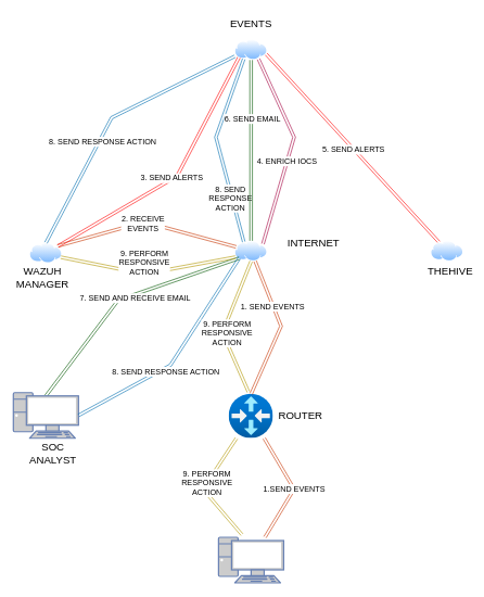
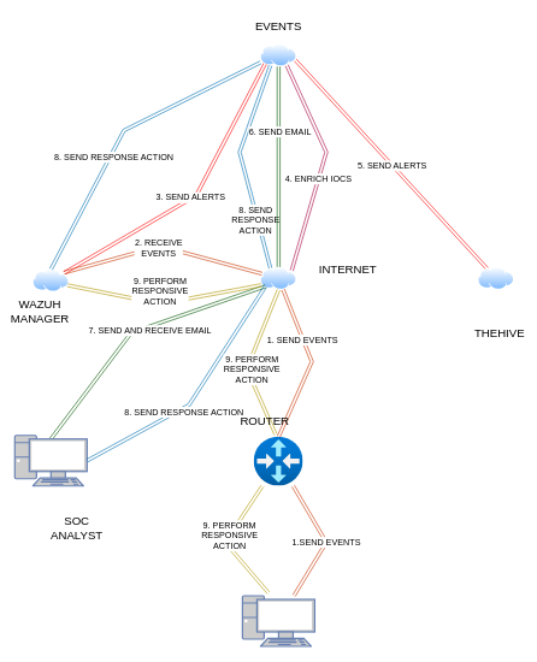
  <mxCell id="0" />
  <mxCell id="1" parent="0" />
  <mxCell id="2" value="" style="edgeStyle=none;curved=1;rounded=0;orthogonalLoop=1;jettySize=auto;html=1;fontSize=12;shape=link;fontColor=#c0c0c0;labelBackgroundColor=#8C8C8C;fillColor=#fa6800;strokeColor=#C73500;" edge="1" parent="1" source="4" target="5"><mxGeometry relative="1" as="geometry"><Array as="points"><mxPoint x="451" y="750" /></Array></mxGeometry></mxCell>
  <mxCell id="3" value="1.SEND EVENTS" style="edgeLabel;html=1;align=center;verticalAlign=middle;resizable=0;points=[];fontSize=12;" vertex="1" connectable="0" parent="2"><mxGeometry x="-0.079" y="-2" relative="1" as="geometry"><mxPoint y="-5" as="offset" /></mxGeometry></mxCell>
  <mxCell id="4" value="" style="fontColor=#0066CC;verticalAlign=top;verticalLabelPosition=bottom;labelPosition=center;align=center;html=1;outlineConnect=0;fillColor=#CCCCCC;strokeColor=#6881B3;gradientColor=none;gradientDirection=north;strokeWidth=2;shape=mxgraph.networks.pc;" vertex="1" parent="1"><mxGeometry x="335" y="824" width="100" height="70" as="geometry" /></mxCell>
  <mxCell id="5" value="" style="image;aspect=fixed;html=1;points=[];align=center;fontSize=12;image=img/lib/azure2/networking/Virtual_Router.svg;" vertex="1" parent="1"><mxGeometry x="351" y="604" width="68" height="68" as="geometry" /></mxCell>
  <mxCell id="6" value="" style="edgeStyle=none;curved=1;rounded=0;orthogonalLoop=1;jettySize=auto;html=1;fontSize=12;entryX=0.5;entryY=0;entryDx=0;entryDy=0;entryPerimeter=0;shape=link;fillColor=#fa6800;strokeColor=#C73500;" edge="1" parent="1" source="10" target="5"><mxGeometry relative="1" as="geometry"><mxPoint x="385" y="506.25" as="targetPoint" /><Array as="points"><mxPoint x="431" y="500" /></Array></mxGeometry></mxCell>
  <mxCell id="7" value="1. SEND EVENTS" style="edgeLabel;html=1;align=center;verticalAlign=middle;resizable=0;points=[];fontSize=12;" vertex="1" connectable="0" parent="6"><mxGeometry x="-0.331" y="-1" relative="1" as="geometry"><mxPoint as="offset" /></mxGeometry></mxCell>
  <mxCell id="8" value="" style="edgeStyle=none;curved=1;rounded=0;orthogonalLoop=1;jettySize=auto;html=1;fontSize=12;shape=link;entryX=1;entryY=0;entryDx=0;entryDy=0;exitX=0;exitY=0.25;exitDx=0;exitDy=0;fillColor=#fa6800;strokeColor=#C73500;" edge="1" parent="1" source="10" target="16"><mxGeometry relative="1" as="geometry"><Array as="points"><mxPoint x="221" y="340" /></Array></mxGeometry></mxCell>
  <mxCell id="9" value="2. RECEIVE &lt;br&gt;EVENTS" style="edgeLabel;html=1;align=center;verticalAlign=middle;resizable=0;points=[];fontSize=12;" vertex="1" connectable="0" parent="8"><mxGeometry x="0.049" y="1" relative="1" as="geometry"><mxPoint as="offset" /></mxGeometry></mxCell>
  <mxCell id="10" value="" style="image;aspect=fixed;perimeter=ellipsePerimeter;html=1;align=center;shadow=0;dashed=0;spacingTop=3;image=img/lib/active_directory/internet_cloud.svg;" vertex="1" parent="1"><mxGeometry x="360" y="369" width="50" height="31.5" as="geometry" /></mxCell>
  <mxCell id="11" style="edgeStyle=none;curved=1;rounded=0;orthogonalLoop=1;jettySize=auto;html=1;exitX=0.5;exitY=0.07;exitDx=0;exitDy=0;exitPerimeter=0;fontSize=12;shape=link;entryX=0;entryY=1;entryDx=0;entryDy=0;fillColor=#008a00;strokeColor=#005700;" edge="1" parent="1" source="13" target="10"><mxGeometry relative="1" as="geometry"><Array as="points"><mxPoint x="181" y="460" /></Array></mxGeometry></mxCell>
  <mxCell id="12" value="7. SEND AND RECEIVE EMAIL" style="edgeLabel;html=1;align=center;verticalAlign=middle;resizable=0;points=[];fontSize=12;" vertex="1" connectable="0" parent="11"><mxGeometry x="0.098" y="-5" relative="1" as="geometry"><mxPoint as="offset" /></mxGeometry></mxCell>
  <mxCell id="13" value="" style="fontColor=#0066CC;verticalAlign=top;verticalLabelPosition=bottom;labelPosition=center;align=center;html=1;outlineConnect=0;fillColor=#CCCCCC;strokeColor=#6881B3;gradientColor=none;gradientDirection=north;strokeWidth=2;shape=mxgraph.networks.pc;" vertex="1" parent="1"><mxGeometry x="20" y="602" width="100" height="70" as="geometry" /></mxCell>
  <mxCell id="14" value="" style="edgeStyle=none;curved=1;rounded=0;orthogonalLoop=1;jettySize=auto;html=1;fontSize=12;shape=link;strokeColor=#ff0000;entryX=0;entryY=1;entryDx=0;entryDy=0;" edge="1" parent="1" source="16" target="36"><mxGeometry relative="1" as="geometry"><mxPoint x="367" y="97" as="targetPoint" /><Array as="points"><mxPoint x="271" y="270" /></Array></mxGeometry></mxCell>
  <mxCell id="15" value="3. SEND ALERTS" style="edgeLabel;html=1;align=center;verticalAlign=middle;resizable=0;points=[];fontSize=12;" vertex="1" connectable="0" parent="14"><mxGeometry x="-0.028" y="2" relative="1" as="geometry"><mxPoint as="offset" /></mxGeometry></mxCell>
  <mxCell id="16" value="" style="image;aspect=fixed;perimeter=ellipsePerimeter;html=1;align=center;shadow=0;dashed=0;spacingTop=3;image=img/lib/active_directory/internet_cloud.svg;" vertex="1" parent="1"><mxGeometry x="45" y="372" width="50" height="31.5" as="geometry" /></mxCell>
  <mxCell id="17" value="" style="edgeStyle=none;curved=1;rounded=0;orthogonalLoop=1;jettySize=auto;html=1;fontSize=12;shape=link;exitX=1;exitY=0.75;exitDx=0;exitDy=0;strokeColor=#ff0000;" edge="1" parent="1" source="36" target="19"><mxGeometry relative="1" as="geometry"><mxPoint x="407.845" y="92.147" as="sourcePoint" /></mxGeometry></mxCell>
  <mxCell id="18" value="5. SEND ALERTS" style="edgeLabel;html=1;align=center;verticalAlign=middle;resizable=0;points=[];fontSize=12;" vertex="1" connectable="0" parent="17"><mxGeometry x="0.008" y="-1" relative="1" as="geometry"><mxPoint as="offset" /></mxGeometry></mxCell>
  <mxCell id="19" value="" style="image;aspect=fixed;perimeter=ellipsePerimeter;html=1;align=center;shadow=0;dashed=0;spacingTop=3;image=img/lib/active_directory/internet_cloud.svg;" vertex="1" parent="1"><mxGeometry x="661" y="369" width="50" height="31.5" as="geometry" /></mxCell>
  <mxCell id="20" value="" style="endArrow=classic;html=1;rounded=0;fontSize=12;entryX=0.25;entryY=1;entryDx=0;entryDy=0;exitX=0.25;exitY=0;exitDx=0;exitDy=0;shape=link;fillColor=#1ba1e2;strokeColor=#006EAF;" edge="1" parent="1" source="10" target="36"><mxGeometry width="50" height="50" relative="1" as="geometry"><mxPoint x="401" y="360" as="sourcePoint" /><mxPoint x="373.748" y="99.815" as="targetPoint" /><Array as="points"><mxPoint x="331" y="210" /></Array></mxGeometry></mxCell>
  <mxCell id="21" value="8. SEND &lt;br&gt;RESPONSE&lt;br&gt;ACTION" style="edgeLabel;html=1;align=center;verticalAlign=middle;resizable=0;points=[];fontSize=12;" vertex="1" connectable="0" parent="20"><mxGeometry x="-0.518" y="4" relative="1" as="geometry"><mxPoint x="1" as="offset" /></mxGeometry></mxCell>
  <mxCell id="22" value="" style="endArrow=classic;html=1;rounded=0;fontSize=12;entryX=0.75;entryY=1;entryDx=0;entryDy=0;shape=link;fillColor=#d80073;strokeColor=#A50040;exitX=1;exitY=0;exitDx=0;exitDy=0;" edge="1" parent="1" source="10" target="36"><mxGeometry width="50" height="50" relative="1" as="geometry"><mxPoint x="396" y="360" as="sourcePoint" /><mxPoint x="396.252" y="99.815" as="targetPoint" /><Array as="points"><mxPoint x="451" y="210" /></Array></mxGeometry></mxCell>
  <mxCell id="23" value="4. ENRICH IOCS" style="edgeLabel;html=1;align=center;verticalAlign=middle;resizable=0;points=[];fontSize=12;" vertex="1" connectable="0" parent="22"><mxGeometry x="-0.131" y="1" relative="1" as="geometry"><mxPoint as="offset" /></mxGeometry></mxCell>
  <mxCell id="24" value="" style="endArrow=classic;html=1;rounded=0;fontSize=12;entryX=0.5;entryY=1;entryDx=0;entryDy=0;shape=link;strokeColor=#005700;fillColor=#008a00;exitX=0.5;exitY=0;exitDx=0;exitDy=0;" edge="1" parent="1" source="10" target="36"><mxGeometry width="50" height="50" relative="1" as="geometry"><mxPoint x="391" y="371" as="sourcePoint" /><mxPoint x="385" y="101.5" as="targetPoint" /></mxGeometry></mxCell>
  <mxCell id="25" value="6. SEND EMAIL" style="edgeLabel;html=1;align=center;verticalAlign=middle;resizable=0;points=[];fontSize=12;" vertex="1" connectable="0" parent="24"><mxGeometry x="0.356" y="-1" relative="1" as="geometry"><mxPoint as="offset" /></mxGeometry></mxCell>
  <mxCell id="26" value="" style="endArrow=classic;html=1;rounded=0;fontSize=12;entryX=0;entryY=1;entryDx=0;entryDy=0;exitX=1;exitY=0.5;exitDx=0;exitDy=0;exitPerimeter=0;shape=link;fillColor=#1ba1e2;strokeColor=#006EAF;" edge="1" parent="1" source="13" target="10"><mxGeometry width="50" height="50" relative="1" as="geometry"><mxPoint x="121" y="610" as="sourcePoint" /><mxPoint x="601" y="410" as="targetPoint" /><Array as="points"><mxPoint x="261" y="560" /></Array></mxGeometry></mxCell>
  <mxCell id="27" value="8. SEND RESPONSE ACTION" style="edgeLabel;html=1;align=center;verticalAlign=middle;resizable=0;points=[];fontSize=12;" vertex="1" connectable="0" parent="26"><mxGeometry x="-0.164" y="-5" relative="1" as="geometry"><mxPoint as="offset" /></mxGeometry></mxCell>
  <mxCell id="28" value="" style="endArrow=classic;html=1;rounded=0;fontSize=12;exitX=0.5;exitY=0;exitDx=0;exitDy=0;entryX=0;entryY=0.5;entryDx=0;entryDy=0;shape=link;fillColor=#1ba1e2;strokeColor=#006EAF;" edge="1" parent="1" source="16"><mxGeometry width="50" height="50" relative="1" as="geometry"><mxPoint x="551" y="460" as="sourcePoint" /><mxPoint x="360" y="85.75" as="targetPoint" /><Array as="points"><mxPoint x="171" y="180" /></Array></mxGeometry></mxCell>
  <mxCell id="29" value="8. SEND RESPONSE ACTION" style="edgeLabel;html=1;align=center;verticalAlign=middle;resizable=0;points=[];fontSize=12;" vertex="1" connectable="0" parent="28"><mxGeometry x="-0.17" y="-4" relative="1" as="geometry"><mxPoint as="offset" /></mxGeometry></mxCell>
  <mxCell id="30" value="" style="endArrow=classic;startArrow=classic;html=1;rounded=0;fontSize=12;exitX=1;exitY=0.75;exitDx=0;exitDy=0;shape=link;fillColor=#e3c800;strokeColor=#B09500;" edge="1" parent="1" source="16"><mxGeometry width="50" height="50" relative="1" as="geometry"><mxPoint x="551" y="460" as="sourcePoint" /><mxPoint x="361" y="394" as="targetPoint" /><Array as="points"><mxPoint x="221" y="420" /></Array></mxGeometry></mxCell>
  <mxCell id="31" value="9. PERFORM&lt;br&gt;RESPONSIVE&lt;br&gt;ACTION" style="edgeLabel;html=1;align=center;verticalAlign=middle;resizable=0;points=[];fontSize=12;" vertex="1" connectable="0" parent="30"><mxGeometry x="-0.469" y="-5" relative="1" as="geometry"><mxPoint x="57" y="-11" as="offset" /></mxGeometry></mxCell>
  <mxCell id="32" value="" style="edgeStyle=none;curved=1;rounded=0;orthogonalLoop=1;jettySize=auto;html=1;fontSize=12;entryX=0.441;entryY=-0.044;entryDx=0;entryDy=0;entryPerimeter=0;shape=link;exitX=0.5;exitY=1;exitDx=0;exitDy=0;fillColor=#e3c800;strokeColor=#B09500;" edge="1" parent="1" source="10" target="5"><mxGeometry relative="1" as="geometry"><mxPoint x="401" y="410" as="sourcePoint" /><mxPoint x="395" y="614" as="targetPoint" /><Array as="points"><mxPoint x="341" y="510" /></Array></mxGeometry></mxCell>
  <mxCell id="33" value="9. PERFORM&lt;br&gt;RESPONSIVE&lt;br&gt;ACTION" style="edgeLabel;html=1;align=center;verticalAlign=middle;resizable=0;points=[];fontSize=12;" vertex="1" connectable="0" parent="32"><mxGeometry x="0.196" y="2" relative="1" as="geometry"><mxPoint y="-10" as="offset" /></mxGeometry></mxCell>
  <mxCell id="34" value="" style="endArrow=classic;html=1;rounded=0;fontSize=12;shape=link;fillColor=#e3c800;strokeColor=#B09500;" edge="1" parent="1" target="5"><mxGeometry width="50" height="50" relative="1" as="geometry"><mxPoint x="371" y="820" as="sourcePoint" /><mxPoint x="601" y="470" as="targetPoint" /><Array as="points"><mxPoint x="311" y="750" /></Array></mxGeometry></mxCell>
  <mxCell id="35" value="9. PERFORM &lt;br&gt;RESPONSIVE &lt;br&gt;ACTION" style="edgeLabel;html=1;align=center;verticalAlign=middle;resizable=0;points=[];fontSize=12;" vertex="1" connectable="0" parent="34"><mxGeometry x="0.113" y="1" relative="1" as="geometry"><mxPoint as="offset" /></mxGeometry></mxCell>
  <mxCell id="36" value="" style="image;aspect=fixed;perimeter=ellipsePerimeter;html=1;align=center;shadow=0;dashed=0;spacingTop=3;image=img/lib/active_directory/internet_cloud.svg;" vertex="1" parent="1"><mxGeometry x="360" y="60" width="50" height="31.5" as="geometry" /></mxCell>
  <mxCell id="37" value="EVENTS" style="text;strokeColor=none;fillColor=none;html=1;align=center;verticalAlign=middle;whiteSpace=wrap;rounded=0;fontSize=16;" vertex="1" parent="1"><mxGeometry x="355" y="20" width="60" height="30" as="geometry" /></mxCell>
- <mxCell id="38" value="THEHIVE" style="text;strokeColor=none;fillColor=none;html=1;align=center;verticalAlign=middle;whiteSpace=wrap;rounded=0;fontSize=16;" vertex="1" parent="1"><mxGeometry x="661" y="400.5" width="60" height="30" as="geometry" /></mxCell>
+ <mxCell id="38" value="THEHIVE" style="text;strokeColor=none;fillColor=none;html=1;align=center;verticalAlign=middle;whiteSpace=wrap;rounded=0;fontSize=16;" vertex="1" parent="1"><mxGeometry x="661" y="445.5" width="60" height="30" as="geometry" /></mxCell>
  <mxCell id="39" value="INTERNET" style="text;strokeColor=none;fillColor=none;html=1;align=center;verticalAlign=middle;whiteSpace=wrap;rounded=0;fontSize=16;" vertex="1" parent="1"><mxGeometry x="451" y="357" width="60" height="30" as="geometry" /></mxCell>
- <mxCell id="40" value="WAZUH MANAGER" style="text;strokeColor=none;fillColor=none;html=1;align=center;verticalAlign=middle;whiteSpace=wrap;rounded=0;fontSize=16;" vertex="1" parent="1"><mxGeometry x="35" y="410" width="60" height="30" as="geometry" /></mxCell>
- <mxCell id="41" value="ROUTER" style="text;strokeColor=none;fillColor=none;html=1;align=center;verticalAlign=middle;whiteSpace=wrap;rounded=0;fontSize=16;" vertex="1" parent="1"><mxGeometry x="431" y="622" width="60" height="30" as="geometry" /></mxCell>
- <mxCell id="42" value="SOC &lt;br&gt;ANALYST" style="text;strokeColor=none;fillColor=none;html=1;align=center;verticalAlign=middle;whiteSpace=wrap;rounded=0;fontSize=16;" vertex="1" parent="1"><mxGeometry x="51" y="680" width="60" height="30" as="geometry" /></mxCell>
+ <mxCell id="40" value="WAZUH MANAGER" style="text;strokeColor=none;fillColor=none;html=1;align=center;verticalAlign=middle;whiteSpace=wrap;rounded=0;fontSize=16;" vertex="1" parent="1"><mxGeometry x="25" y="415" width="60" height="30" as="geometry" /></mxCell>
+ <mxCell id="41" value="ROUTER" style="text;strokeColor=none;fillColor=none;html=1;align=center;verticalAlign=middle;whiteSpace=wrap;rounded=0;fontSize=16;" vertex="1" parent="1"><mxGeometry x="336" y="567" width="60" height="30" as="geometry" /></mxCell>
+ <mxCell id="42" value="SOC &lt;br&gt;ANALYST" style="text;strokeColor=none;fillColor=none;html=1;align=center;verticalAlign=middle;whiteSpace=wrap;rounded=0;fontSize=16;" vertex="1" parent="1"><mxGeometry x="76" y="715" width="60" height="30" as="geometry" /></mxCell>
